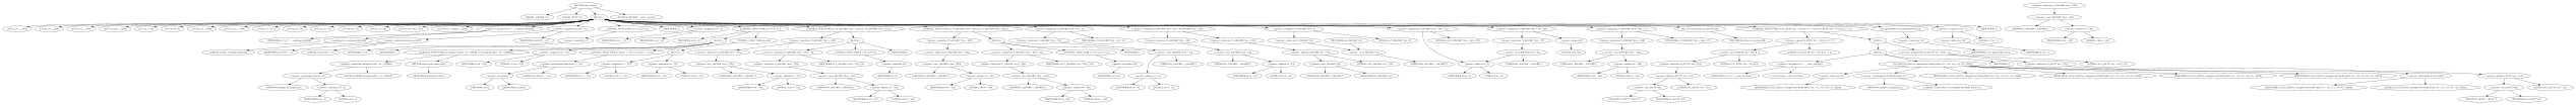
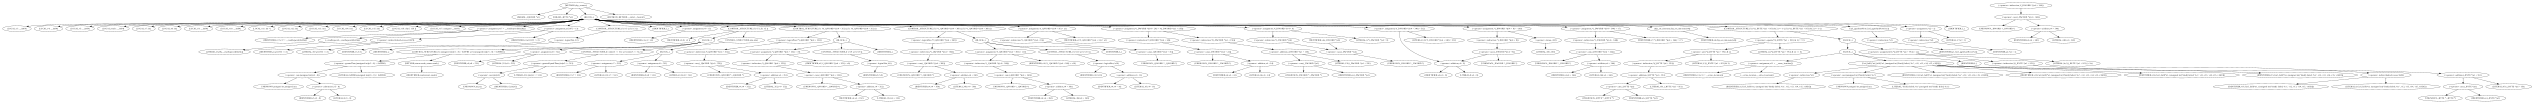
  digraph {
    fontname="Liberation Serif"
    node [fontname="Liberation Serif"]
    edge [fontname="Liberation Serif"]
    n1 [label="(METHOD,tftp_connect)"]
    n2 [label="(PARAM,_QWORD *a1)"]
    n3 [label="(PARAM,_BYTE *a2)"]
    n4 [label="(BLOCK,,)"]
    n5 [label="(METHOD_RETURN,__int64 __fastcall)"]
    n6 [label="(LOCAL,v3: __int64)"]
    n7 [label="(LOCAL,v4: __int64)"]
    n8 [label="(LOCAL,v5: __int64)"]
    n9 [label="(LOCAL,result: __int64)"]
    n10 [label="(LOCAL,v7: int)"]
    n11 [label="(LOCAL,v8: int)"]
    n12 [label="(LOCAL,v9: __int64)"]
    n13 [label="(LOCAL,v10: __int64)"]
    n14 [label="(LOCAL,v11: int *)"]
    n15 [label="(LOCAL,v12: int)"]
    n16 [label="(LOCAL,v13: int)"]
    n17 [label="(LOCAL,v14: int)"]
    n18 [label="(LOCAL,v15: int)"]
    n19 [label="(LOCAL,v16: char [ 136 ])"]
    n20 [label="(LOCAL,v17: unsigned __int64)"]
    n21 [label="(<operator>.assignment,v17 = __readfsqword(0x28u))"]
    n22 [label="(<operator>.assignment,a1[167] = v3)"]
    n23 [label="(CONTROL_STRUCTURE,if ( !v3 ),if ( !v3 ))"]
    n24 [label="(IDENTIFIER,L,)"]
    n25 [label="(<operator>.assignment,v4 = v3)"]
    n26 [label="(CONTROL_STRUCTURE,if ( v5 ),if ( v5 ))"]
    n27 [label="(CONTROL_STRUCTURE,if ( !*(_QWORD *)(v4 + 352) ),if ( !*(_QWORD *)(v4 + 352) ))"]
    n28 [label="(CONTROL_STRUCTURE,if ( !*(_QWORD *)(v4 + 360) ),if ( !*(_QWORD *)(v4 + 360) ))"]
    n29 [label="(<operator>.assignment,*(_QWORD *)(v4 + 16) = a1)"]
    n30 [label="(<operator>.assignment,*(_DWORD *)(v4 + 24) = *((_DWORD *)a1 + 156))"]
    n31 [label="(<operator>.assignment,*(_DWORD *)v4 = 0)"]
    n32 [label="(<operator>.assignment,*(_DWORD *)(v4 + 8) = -100)"]
    n33 [label="(<operator>.assignment,*(_DWORD *)(v4 + 340) = 512)"]
    n34 [label="(<operator>.assignment,*(_DWORD *)(v4 + 344) = v7)"]
    n35 [label="(tftp_set_timeouts,tftp_set_timeouts(v4))"]
    n36 [label="(CONTROL_STRUCTURE,if ( (*((_BYTE *)a1 + 951) & 2) == 0 ),if ( (*((_BYTE *)a1 + 951) & 2) == 0 ))"]
    n37 [label="(Curl_pgrsStartNow,Curl_pgrsStartNow(*a1))"]
    n38 [label="(<operator>.assignment,*a2 = 1)"]
    n39 [label="(IDENTIFIER,L,)"]
    n40 [label="(IDENTIFIER,v17,v17 = __readfsqword(0x28u))"]
    n41 [label="(__readfsqword,__readfsqword(0x28u))"]
    n42 [label="(<operator>.indirectIndexAccess,a1[167])"]
    n43 [label="(IDENTIFIER,v3,a1[167] = v3)"]
    n44 [label="(<operator>.logicalNot,!v3)"]
-   n45 [label="(IDENTIFIER,v4,v4 = v3)"]
    n46 [label="(IDENTIFIER,v3,v4 = v4)"]
    n47 [label="(IDENTIFIER,v5,if ( v5 ))"]
    n48 [label="(BLOCK,,)"]
    n49 [label="(CONTROL_STRUCTURE,else,else)"]
    n50 [label="(<operator>.logicalNot,!*(_QWORD *)(v4 + 352))"]
    n51 [label="(BLOCK,,)"]
    n52 [label="(<operator>.logicalNot,!*(_QWORD *)(v4 + 360))"]
    n53 [label="(BLOCK,,)"]
    n54 [label="(<operator>.indirection,*(_QWORD *)(v4 + 16))"]
    n55 [label="(IDENTIFIER,a1,*(_QWORD *)(v4 + 16) = a1)"]
    n56 [label="(<operator>.indirection,*(_DWORD *)(v4 + 24))"]
    n57 [label="(<operator>.indirection,*((_DWORD *)a1 + 156))"]
    n58 [label="(<operator>.indirection,*(_DWORD *)v4)"]
    n59 [label="(LITERAL,0,*(_DWORD *)v4 = 0)"]
    n60 [label="(<operator>.indirection,*(_DWORD *)(v4 + 8))"]
    n61 [label="(<operator>.minus,-100)"]
    n62 [label="(<operator>.addition,v4 + 8)"]
    n63 [label="(LITERAL,512,*(_DWORD *)(v4 + 340) = 512)"]
    n64 [label="(<operator>.indirection,*(_DWORD *)(v4 + 344))"]
    n65 [label="(IDENTIFIER,v7,*(_DWORD *)(v4 + 344) = v7)"]
    n66 [label="(IDENTIFIER,v4,tftp_set_timeouts(v4))"]
    n67 [label="(<operator>.equals,(*((_BYTE *)a1 + 951) & 2) == 0)"]
    n68 [label="(BLOCK,,)"]
    n69 [label="(<operator>.indirection,*a1)"]
    n70 [label="(<operator>.indirection,*a2)"]
    n71 [label="(LITERAL,1,*a2 = 1)"]
    n72 [label="(LITERAL,0x28u,__readfsqword(0x28u))"]
    n73 [label="(IDENTIFIER,a1,a1[167] = v3)"]
    n74 [label="(LITERAL,167,a1[167] = v3)"]
    n75 [label="(IDENTIFIER,v3,!v3)"]
    n76 [label="(IDENTIFIER,L,)"]
    n77 [label="(CONTROL_STRUCTURE,if ( (unsigned int)(v5 - 8) > 0xFFB0 ),if ( (unsigned int)(v5 - 8) > 0xFFB0 ))"]
    n78 [label="(<operator>.assignment,v8 = 512)"]
    n79 [label="(CONTROL_STRUCTURE,if ( (int)v5 >= 512 ),if ( (int)v5 >= 512 ))"]
    n80 [label="(BLOCK,,)"]
    n81 [label="(<operator>.greaterThan,(unsigned int)(v5 - 8) > 0xFFB0)"]
    n82 [label="(RETURN,return result;,return result;)"]
    n83 [label="(IDENTIFIER,v8,v8 = 512)"]
    n84 [label="(LITERAL,512,v8 = 512)"]
    n85 [label="(<operator>.greaterEqualsThan,(int)v5 >= 512)"]
    n86 [label="(<operator>.cast,(unsigned int)(v5 - 8))"]
    n87 [label="(LITERAL,0xFFB0,(unsigned int)(v5 - 8) > 0xFFB0)"]
    n88 [label="(IDENTIFIER,result,return result;)"]
    n89 [label="(UNKNOWN,unsigned int,unsigned int)"]
    n90 [label="(<operator>.subtraction,v5 - 8)"]
    n91 [label="(IDENTIFIER,v5,v5 - 8)"]
    n92 [label="(LITERAL,8,v5 - 8)"]
    n93 [label="(<operator>.cast,(int)v5)"]
    n94 [label="(LITERAL,512,(int)v5 >= 512)"]
    n95 [label="(UNKNOWN,int,int)"]
    n96 [label="(IDENTIFIER,v5,(int)v5)"]
    n97 [label="(<operator>.assignment,v7 = 512)"]
    n98 [label="(<operator>.assignment,v8 = 512)"]
    n99 [label="(IDENTIFIER,v7,v7 = 512)"]
    n100 [label="(LITERAL,512,v7 = 512)"]
    n101 [label="(IDENTIFIER,v8,v8 = 512)"]
    n102 [label="(LITERAL,512,v8 = 512)"]
    n103 [label="(<operator>.indirection,*(_QWORD *)(v4 + 352))"]
    n104 [label="(<operator>.assignment,*(_QWORD *)(v4 + 352) = v9)"]
    n105 [label="(CONTROL_STRUCTURE,if ( !v9 ),if ( !v9 ))"]
    n106 [label="(IDENTIFIER,L,)"]
    n107 [label="(<operator>.cast,(_QWORD *)(v4 + 352))"]
    n108 [label="(UNKNOWN,_QWORD *,_QWORD *)"]
    n109 [label="(<operator>.addition,v4 + 352)"]
    n110 [label="(IDENTIFIER,v4,v4 + 352)"]
    n111 [label="(LITERAL,352,v4 + 352)"]
    n112 [label="(<operator>.indirection,*(_QWORD *)(v4 + 352))"]
    n113 [label="(IDENTIFIER,v9,*(_QWORD *)(v4 + 352) = v9)"]
    n114 [label="(<operator>.logicalNot,!v9)"]
    n115 [label="(<operator>.cast,(_QWORD *)(v4 + 352))"]
    n116 [label="(UNKNOWN,_QWORD *,_QWORD *)"]
    n117 [label="(<operator>.addition,v4 + 352)"]
    n118 [label="(IDENTIFIER,v4,v4 + 352)"]
    n119 [label="(LITERAL,352,v4 + 352)"]
    n120 [label="(IDENTIFIER,v9,!v9)"]
    n121 [label="(<operator>.indirection,*(_QWORD *)(v4 + 360))"]
    n122 [label="(<operator>.assignment,*(_QWORD *)(v4 + 360) = v10)"]
    n123 [label="(CONTROL_STRUCTURE,if ( !v10 ),if ( !v10 ))"]
    n124 [label="(IDENTIFIER,L,)"]
    n125 [label="(<operator>.cast,(_QWORD *)(v4 + 360))"]
    n126 [label="(UNKNOWN,_QWORD *,_QWORD *)"]
    n127 [label="(<operator>.addition,v4 + 360)"]
    n128 [label="(IDENTIFIER,v4,v4 + 360)"]
    n129 [label="(LITERAL,360,v4 + 360)"]
    n130 [label="(<operator>.indirection,*(_QWORD *)(v4 + 360))"]
    n131 [label="(IDENTIFIER,v10,*(_QWORD *)(v4 + 360) = v10)"]
    n132 [label="(<operator>.logicalNot,!v10)"]
    n133 [label="(<operator>.cast,(_QWORD *)(v4 + 360))"]
    n134 [label="(UNKNOWN,_QWORD *,_QWORD *)"]
    n135 [label="(<operator>.addition,v4 + 360)"]
    n136 [label="(IDENTIFIER,v4,v4 + 360)"]
    n137 [label="(LITERAL,360,v4 + 360)"]
    n138 [label="(IDENTIFIER,v10,!v10)"]
    n139 [label="(<operator>.cast,(_QWORD *)(v4 + 16))"]
    n140 [label="(UNKNOWN,_QWORD *,_QWORD *)"]
    n141 [label="(<operator>.addition,v4 + 16)"]
    n142 [label="(IDENTIFIER,v4,v4 + 16)"]
    n143 [label="(LITERAL,16,v4 + 16)"]
    n144 [label="(<operator>.cast,(_DWORD *)(v4 + 24))"]
    n145 [label="(<operator>.addition,(_DWORD *)a1 + 156)"]
    n146 [label="(UNKNOWN,_DWORD *,_DWORD *)"]
    n147 [label="(<operator>.addition,v4 + 24)"]
    n148 [label="(IDENTIFIER,v4,v4 + 24)"]
    n149 [label="(LITERAL,24,v4 + 24)"]
    n150 [label="(<operator>.cast,(_DWORD *)a1)"]
    n151 [label="(LITERAL,156,(_DWORD *)a1 + 156)"]
    n152 [label="(UNKNOWN,_DWORD *,_DWORD *)"]
    n153 [label="(IDENTIFIER,a1,(_DWORD *)a1)"]
    n154 [label="(<operator>.cast,(_DWORD *)v4)"]
    n155 [label="(UNKNOWN,_DWORD *,_DWORD *)"]
    n156 [label="(IDENTIFIER,v4,(_DWORD *)v4)"]
    n157 [label="(<operator>.cast,(_DWORD *)(v4 + 8))"]
    n158 [label="(LITERAL,100,-100)"]
    n159 [label="(UNKNOWN,_DWORD *,_DWORD *)"]
    n160 [label="(IDENTIFIER,v4,v4 + 8)"]
    n161 [label="(LITERAL,8,v4 + 8)"]
    n162 [label="(<operator>.indirection,*(_DWORD *)(v4 + 340))"]
    n163 [label="(<operator>.cast,(_DWORD *)(v4 + 340))"]
    n164 [label="(UNKNOWN,_DWORD *,_DWORD *)"]
    n165 [label="(<operator>.addition,v4 + 340)"]
    n166 [label="(IDENTIFIER,v4,v4 + 340)"]
    n167 [label="(LITERAL,340,v4 + 340)"]
    n168 [label="(<operator>.cast,(_DWORD *)(v4 + 344))"]
    n169 [label="(UNKNOWN,_DWORD *,_DWORD *)"]
    n170 [label="(<operator>.addition,v4 + 344)"]
    n171 [label="(IDENTIFIER,v4,v4 + 344)"]
    n172 [label="(LITERAL,344,v4 + 344)"]
    n173 [label="(<operator>.and,*((_BYTE *)a1 + 951) & 2)"]
    n174 [label="(LITERAL,0,(*((_BYTE *)a1 + 951) & 2) == 0)"]
    n175 [label="(BLOCK,,)"]
    n176 [label="(<operators>.assignmentOr,*((_BYTE *)a1 + 951) |= 2u)"]
    n177 [label="(<operator>.indirection,*((_BYTE *)a1 + 951))"]
    n178 [label="(LITERAL,2,*((_BYTE *)a1 + 951) & 2)"]
    n179 [label="(<operator>.addition,(_BYTE *)a1 + 951)"]
    n180 [label="(<operator>.cast,(_BYTE *)a1)"]
    n181 [label="(LITERAL,951,(_BYTE *)a1 + 951)"]
    n182 [label="(UNKNOWN,_BYTE *,_BYTE *)"]
    n183 [label="(IDENTIFIER,a1,(_BYTE *)a1)"]
    n184 [label="(<operator>.assignment,v11 = __errno_location())"]
    n185 [label="(Curl_failf,Curl_failf(*a1, (unsigned int)\"bind() failed; %s\", v12, v13, v14, v15, v16[0]))"]
    n186 [label="(IDENTIFIER,L,)"]
    n187 [label="(<operator>.indirection,*((_BYTE *)a1 + 951))"]
    n188 [label="(LITERAL,2u,*((_BYTE *)a1 + 951) |= 2u)"]
    n189 [label="(IDENTIFIER,v11,v11 = __errno_location())"]
    n190 [label="(__errno_location,__errno_location())"]
    n191 [label="(<operator>.indirection,*a1)"]
    n192 [label="(<operator>.cast,(unsigned int)\"bind() failed; %s\")"]
    n193 [label="(IDENTIFIER,v12,Curl_failf(*a1, (unsigned int)\"bind() failed; %s\", v12, v13, v14, v15, v16[0]))"]
    n194 [label="(IDENTIFIER,v13,Curl_failf(*a1, (unsigned int)\"bind() failed; %s\", v12, v13, v14, v15, v16[0]))"]
    n195 [label="(IDENTIFIER,v14,Curl_failf(*a1, (unsigned int)\"bind() failed; %s\", v12, v13, v14, v15, v16[0]))"]
    n196 [label="(IDENTIFIER,v15,Curl_failf(*a1, (unsigned int)\"bind() failed; %s\", v12, v13, v14, v15, v16[0]))"]
    n197 [label="(<operator>.indirectIndexAccess,v16[0])"]
    n198 [label="(IDENTIFIER,a1,Curl_failf(*a1, (unsigned int)\"bind() failed; %s\", v12, v13, v14, v15, v16[0]))"]
    n199 [label="(UNKNOWN,unsigned int,unsigned int)"]
    n200 [label="(LITERAL,\"bind() failed; %s\",(unsigned int)\"bind() failed; %s\")"]
    n201 [label="(IDENTIFIER,v16,Curl_failf(*a1, (unsigned int)\"bind() failed; %s\", v12, v13, v14, v15, v16[0]))"]
    n202 [label="(LITERAL,0,Curl_failf(*a1, (unsigned int)\"bind() failed; %s\", v12, v13, v14, v15, v16[0]))"]
    n203 [label="(<operator>.addition,(_BYTE *)a1 + 951)"]
    n204 [label="(<operator>.cast,(_BYTE *)a1)"]
    n205 [label="(LITERAL,951,(_BYTE *)a1 + 951)"]
    n206 [label="(UNKNOWN,_BYTE *,_BYTE *)"]
    n207 [label="(IDENTIFIER,a1,(_BYTE *)a1)"]
    n208 [label="(IDENTIFIER,a1,Curl_pgrsStartNow(*a1))"]
    n209 [label="(IDENTIFIER,a2,*a2 = 1)"]
    n1 -> n2
    n1 -> n3
    n1 -> n4
    n1 -> n5
    n4 -> n6
    n4 -> n7
    n4 -> n8
    n4 -> n9
    n4 -> n10
    n4 -> n11
    n4 -> n12
    n4 -> n13
    n4 -> n14
    n4 -> n15
    n4 -> n16
    n4 -> n17
    n4 -> n18
    n4 -> n19
    n4 -> n20
    n4 -> n21
    n4 -> n22
    n4 -> n23
    n4 -> n24
    n4 -> n25
    n4 -> n26
    n4 -> n27
    n4 -> n28
    n4 -> n29
    n4 -> n30
    n4 -> n31
    n4 -> n32
    n4 -> n33
    n4 -> n34
    n4 -> n35
    n4 -> n36
    n4 -> n37
    n4 -> n38
    n4 -> n39
    n21 -> n40
    n21 -> n41
    n22 -> n42
    n22 -> n43
    n23 -> n44
-   n25 -> n45
    n25 -> n46
    n26 -> n47
    n26 -> n48
    n26 -> n49
    n27 -> n50
    n27 -> n51
    n28 -> n52
    n28 -> n53
    n29 -> n54
    n29 -> n55
    n30 -> n56
    n30 -> n57
    n31 -> n58
    n31 -> n59
    n32 -> n60
    n32 -> n61
    n33 -> n62
    n33 -> n63
    n34 -> n64
    n34 -> n65
    n35 -> n66
    n36 -> n67
    n36 -> n68
    n37 -> n69
    n38 -> n70
    n38 -> n71
    n41 -> n72
    n42 -> n73
    n42 -> n74
    n44 -> n75
    n48 -> n76
    n48 -> n77
    n48 -> n78
    n48 -> n79
    n49 -> n80
    n50 -> n103
    n51 -> n104
    n51 -> n105
    n51 -> n106
    n52 -> n121
    n53 -> n122
    n53 -> n123
    n53 -> n124
    n54 -> n139
    n56 -> n144
    n57 -> n145
    n58 -> n154
    n60 -> n157
    n61 -> n158
    n62 -> n160
    n62 -> n161
    n64 -> n168
    n67 -> n173
    n67 -> n174
    n68 -> n175
    n68 -> n176
    n69 -> n208
    n70 -> n209
    n77 -> n81
    n77 -> n82
    n78 -> n83
    n78 -> n84
    n79 -> n85
    n80 -> n97
    n80 -> n98
    n81 -> n86
    n81 -> n87
    n82 -> n88
    n85 -> n93
    n85 -> n94
    n86 -> n89
    n86 -> n90
    n90 -> n91
    n90 -> n92
    n93 -> n95
    n93 -> n96
    n97 -> n99
    n97 -> n100
    n98 -> n101
    n98 -> n102
    n103 -> n107
    n104 -> n112
    n104 -> n113
    n105 -> n114
    n107 -> n108
    n107 -> n109
    n109 -> n110
    n109 -> n111
    n112 -> n115
    n114 -> n120
    n115 -> n116
    n115 -> n117
    n117 -> n118
    n117 -> n119
    n121 -> n125
    n122 -> n130
    n122 -> n131
    n123 -> n132
    n125 -> n126
    n125 -> n127
    n127 -> n128
    n127 -> n129
    n130 -> n133
    n132 -> n138
    n133 -> n134
    n133 -> n135
    n135 -> n136
    n135 -> n137
    n139 -> n140
-   n139 -> n141
+   n132 -> n141
    n141 -> n142
    n141 -> n143
    n144 -> n146
    n144 -> n147
    n145 -> n150
    n145 -> n151
    n147 -> n148
    n147 -> n149
    n150 -> n152
    n150 -> n153
    n154 -> n155
    n156 -> n154
    n157 -> n62
    n157 -> n159
    n162 -> n163
    n163 -> n164
    n163 -> n165
    n165 -> n166
    n165 -> n167
    n168 -> n169
    n168 -> n170
    n170 -> n171
    n170 -> n172
    n173 -> n177
    n173 -> n178
    n175 -> n184
    n175 -> n185
    n175 -> n186
    n176 -> n187
    n176 -> n188
    n177 -> n179
    n179 -> n180
    n179 -> n181
    n180 -> n182
    n180 -> n183
    n184 -> n189
    n184 -> n190
    n185 -> n191
    n185 -> n192
    n185 -> n193
    n185 -> n194
    n185 -> n195
    n185 -> n196
    n185 -> n197
    n187 -> n203
    n191 -> n198
    n192 -> n199
    n192 -> n200
    n197 -> n201
    n197 -> n202
    n203 -> n204
    n203 -> n205
    n204 -> n206
    n204 -> n207
  }
